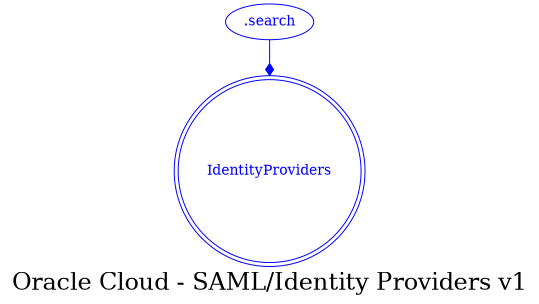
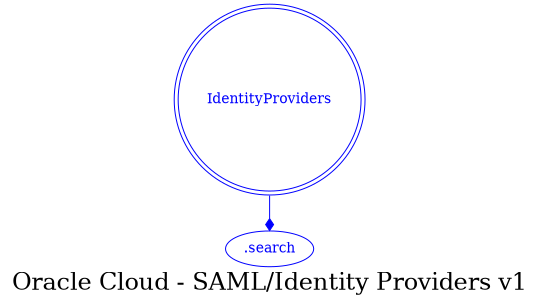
  digraph {
    fontsize=24
    label="Oracle Cloud - SAML/Identity Providers v1"
    splines=true
    node [color=blue fontcolor=blue]
    IdentityProviders [shape=doublecircle]
    ".search" [shape=ellipse]
-   ".search" -> IdentityProviders [arrowhead=diamond arrowtail=none color=blue fontcolor=blue]
+   IdentityProviders -> ".search" [arrowhead=diamond arrowtail=none color=blue fontcolor=blue]
  }
